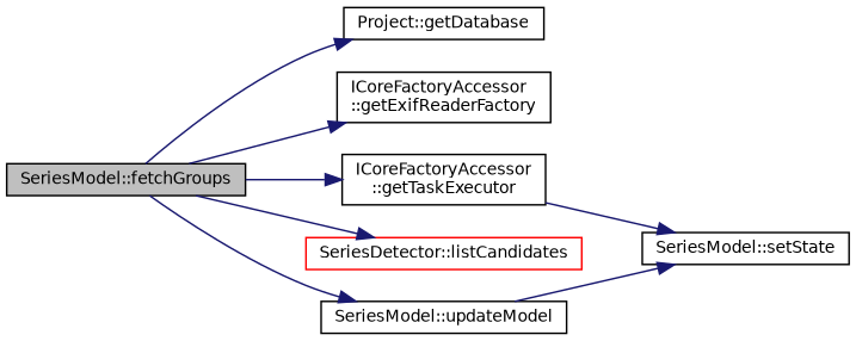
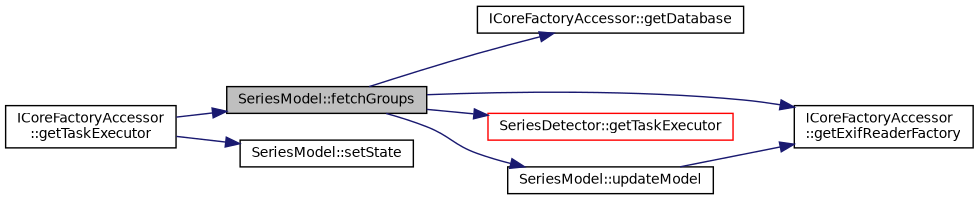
  digraph {
    rankdir=LR
    node [color=black fillcolor=white fontname=Helvetica fontsize=10 shape=record style=filled]
    edge [color=midnightblue fontname=Helvetica fontsize=10 labelfontname=Helvetica labelfontsize=10 style=solid]
    n1 [fillcolor=grey75 fontcolor=black height=0.2 label="SeriesModel::fetchGroups" width=0.4]
-   n2 [height=0.2 label="Project::getDatabase" width=0.4]
+   n2 [height=0.2 label="ICoreFactoryAccessor::getDatabase" width=0.4]
    n3 [height=0.2 label="ICoreFactoryAccessor\l::getExifReaderFactory" width=0.4]
    n4 [height=0.2 label="ICoreFactoryAccessor\l::getTaskExecutor" width=0.4]
-   n5 [color=red height=0.2 label="SeriesDetector::listCandidates" width=0.4]
+   n5 [color=red height=0.2 label="SeriesDetector::getTaskExecutor" width=0.4]
    n6 [height=0.2 label="SeriesModel::updateModel" width=0.4]
    n7 [height=0.2 label="SeriesModel::setState" width=0.4]
    n1 -> n2
    n1 -> n3
-   n1 -> n4
+   n4 -> n1
    n1 -> n5
    n1 -> n6
    n4 -> n7
-   n6 -> n7
+   n6 -> n3
  }
